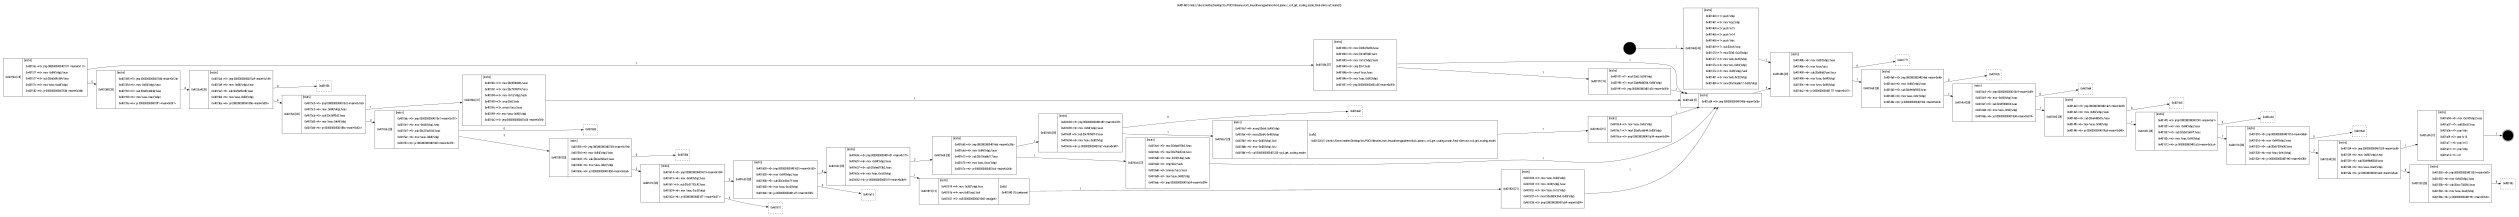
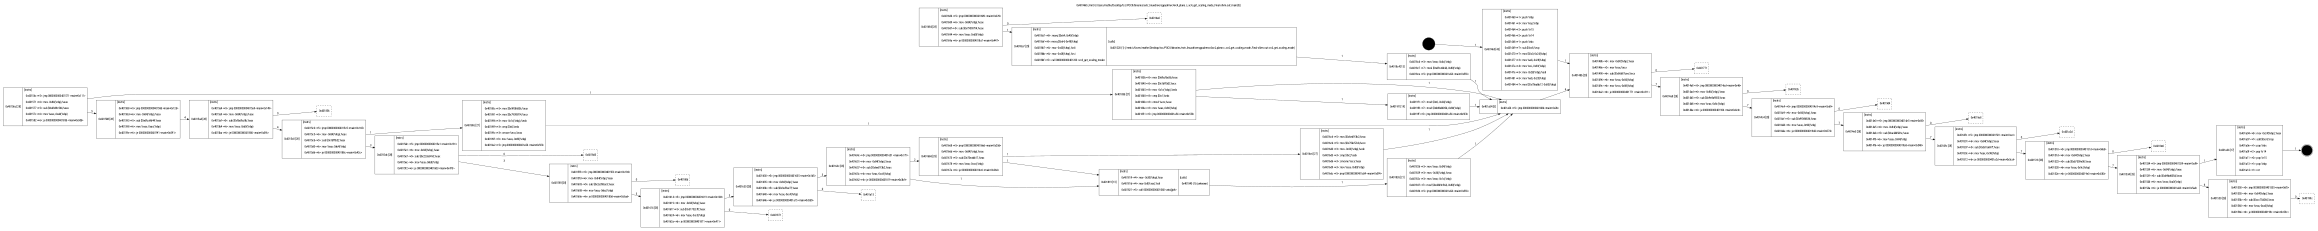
  digraph {
    fontname="Roboto Condensed"
    label="0x401460 (/mnt/c/Users/mathe/Desktop/tcc/POCII/binaries/extr_linuxdriversgpudrmvc4vc4_plane.c_vc4_get_scaling_mode_Final-ollvm.out::main(0))"
    labelloc=t
    rankdir=LR
    node [fontname="Roboto Condensed" shape=record]
    edge [fontname="Roboto Condensed"]
    Entry [fillcolor=black height=0.3 shape=circle style=filled width=0.3]
    n2 [label="{\n     0x401460 [43]\l\n     | [instrs]\l\n     &nbsp;&nbsp;0x401460 \<+1\>: push %rbp\l\n     &nbsp;&nbsp;0x401461 \<+3\>: mov %rsp,%rbp\l\n     &nbsp;&nbsp;0x401464 \<+2\>: push %r15\l\n     &nbsp;&nbsp;0x401466 \<+2\>: push %r14\l\n     &nbsp;&nbsp;0x401468 \<+1\>: push %rbx\l\n     &nbsp;&nbsp;0x401469 \<+7\>: sub $0xc8,%rsp\l\n     &nbsp;&nbsp;0x401470 \<+7\>: movl $0x0,-0x24(%rbp)\l\n     &nbsp;&nbsp;0x401477 \<+3\>: mov %edi,-0x28(%rbp)\l\n     &nbsp;&nbsp;0x40147a \<+4\>: mov %rsi,-0x30(%rbp)\l\n     &nbsp;&nbsp;0x40147e \<+3\>: mov -0x28(%rbp),%edi\l\n     &nbsp;&nbsp;0x401481 \<+3\>: mov %edi,-0x20(%rbp)\l\n     &nbsp;&nbsp;0x401484 \<+7\>: movl $0x70eabb17,-0x80(%rbp)\l\n  }"]
    n3 [label="{\n     0x40148b [29]\l\n     | [instrs]\l\n     &nbsp;&nbsp;0x40148b \<+3\>: mov -0x80(%rbp),%eax\l\n     &nbsp;&nbsp;0x40148e \<+2\>: mov %eax,%ecx\l\n     &nbsp;&nbsp;0x401490 \<+6\>: sub $0x86687cee,%ecx\l\n     &nbsp;&nbsp;0x401496 \<+6\>: mov %eax,-0x84(%rbp)\l\n     &nbsp;&nbsp;0x40149c \<+6\>: mov %ecx,-0x88(%rbp)\l\n     &nbsp;&nbsp;0x4014a2 \<+6\>: je 0000000000401771 \<main+0x311\>\l\n  }"]
    n4 [label="{\n     0x401771\l\n  }" style=dashed]
    n5 [label="{\n     0x4014a8 [28]\l\n     | [instrs]\l\n     &nbsp;&nbsp;0x4014a8 \<+5\>: jmp 00000000004014ad \<main+0x4d\>\l\n     &nbsp;&nbsp;0x4014ad \<+6\>: mov -0x84(%rbp),%eax\l\n     &nbsp;&nbsp;0x4014b3 \<+5\>: sub $0x9e8af850,%eax\l\n     &nbsp;&nbsp;0x4014b8 \<+6\>: mov %eax,-0x8c(%rbp)\l\n     &nbsp;&nbsp;0x4014be \<+6\>: je 0000000000401926 \<main+0x4c6\>\l\n  }"]
    n6 [label="{\n     0x401926\l\n  }" style=dashed]
    n7 [label="{\n     0x4014c4 [28]\l\n     | [instrs]\l\n     &nbsp;&nbsp;0x4014c4 \<+5\>: jmp 00000000004014c9 \<main+0x69\>\l\n     &nbsp;&nbsp;0x4014c9 \<+6\>: mov -0x84(%rbp),%eax\l\n     &nbsp;&nbsp;0x4014cf \<+5\>: sub $0x9f086836,%eax\l\n     &nbsp;&nbsp;0x4014d4 \<+6\>: mov %eax,-0x90(%rbp)\l\n     &nbsp;&nbsp;0x4014da \<+6\>: je 00000000004019d4 \<main+0x574\>\l\n  }"]
    n8 [label="{\n     0x4019d4\l\n  }" style=dashed]
    n9 [label="{\n     0x4014e0 [28]\l\n     | [instrs]\l\n     &nbsp;&nbsp;0x4014e0 \<+5\>: jmp 00000000004014e5 \<main+0x85\>\l\n     &nbsp;&nbsp;0x4014e5 \<+6\>: mov -0x84(%rbp),%eax\l\n     &nbsp;&nbsp;0x4014eb \<+5\>: sub $0xa44d5d1e,%eax\l\n     &nbsp;&nbsp;0x4014f0 \<+6\>: mov %eax,-0x94(%rbp)\l\n     &nbsp;&nbsp;0x4014f6 \<+6\>: je 00000000004019a8 \<main+0x548\>\l\n  }"]
    Exit [fillcolor=black height=0.3 peripheries=2 shape=circle style=filled width=0.3]
    n11 [label="{\n     0x4019a8\l\n  }" style=dashed]
    n12 [label="{\n     0x4014fc [28]\l\n     | [instrs]\l\n     &nbsp;&nbsp;0x4014fc \<+5\>: jmp 0000000000401501 \<main+0xa1\>\l\n     &nbsp;&nbsp;0x401501 \<+6\>: mov -0x84(%rbp),%eax\l\n     &nbsp;&nbsp;0x401507 \<+5\>: sub $0xb31a697f,%eax\l\n     &nbsp;&nbsp;0x40150c \<+6\>: mov %eax,-0x98(%rbp)\l\n     &nbsp;&nbsp;0x401512 \<+6\>: je 0000000000401a2d \<main+0x5cd\>\l\n  }"]
    n13 [label="{\n     0x4018c4 [15]\l\n     | [instrs]\l\n     &nbsp;&nbsp;0x4018c4 \<+3\>: mov %eax,-0x4c(%rbp)\l\n     &nbsp;&nbsp;0x4018c7 \<+7\>: movl $0xdfca9d44,-0x80(%rbp)\l\n     &nbsp;&nbsp;0x4018ce \<+5\>: jmp 0000000000401a54 \<main+0x5f4\>\l\n  }"]
    n14 [label="{\n     0x401a54 [5]\l\n     | [instrs]\l\n     &nbsp;&nbsp;0x401a54 \<+5\>: jmp 000000000040148b \<main+0x2b\>\l\n  }"]
    n15 [label="{\n     0x401a2d\l\n  }" style=dashed]
    n16 [label="{\n     0x401518 [28]\l\n     | [instrs]\l\n     &nbsp;&nbsp;0x401518 \<+5\>: jmp 000000000040151d \<main+0xbd\>\l\n     &nbsp;&nbsp;0x40151d \<+6\>: mov -0x84(%rbp),%eax\l\n     &nbsp;&nbsp;0x401523 \<+5\>: sub $0xb7559e08,%eax\l\n     &nbsp;&nbsp;0x401528 \<+6\>: mov %eax,-0x9c(%rbp)\l\n     &nbsp;&nbsp;0x40152e \<+6\>: je 00000000004019e0 \<main+0x580\>\l\n  }"]
    n17 [label="{\n     0x4016a0\l\n  }" style=dashed]
    n18 [label="{\n     0x4019e0\l\n  }" style=dashed]
    n19 [label="{\n     0x401534 [28]\l\n     | [instrs]\l\n     &nbsp;&nbsp;0x401534 \<+5\>: jmp 0000000000401539 \<main+0xd9\>\l\n     &nbsp;&nbsp;0x401539 \<+6\>: mov -0x84(%rbp),%eax\l\n     &nbsp;&nbsp;0x40153f \<+5\>: sub $0xb9bd605d,%eax\l\n     &nbsp;&nbsp;0x401544 \<+6\>: mov %eax,-0xa0(%rbp)\l\n     &nbsp;&nbsp;0x40154a \<+6\>: je 0000000000401a04 \<main+0x5a4\>\l\n  }"]
    n20 [label="{\n     0x4018a7 [29]\l\n     | [instrs]\l\n     &nbsp;&nbsp;0x4018a7 \<+8\>: movq $0x64,-0x40(%rbp)\l\n     &nbsp;&nbsp;0x4018af \<+8\>: movq $0x64,-0x48(%rbp)\l\n     &nbsp;&nbsp;0x4018b7 \<+4\>: mov -0x40(%rbp),%rdi\l\n     &nbsp;&nbsp;0x4018bb \<+4\>: mov -0x48(%rbp),%rsi\l\n     &nbsp;&nbsp;0x4018bf \<+5\>: call 0000000000401220 \<vc4_get_scaling_mode\>\l\n     | [calls]\l\n     &nbsp;&nbsp;0x401220 \{1\} (/mnt/c/Users/mathe/Desktop/tcc/POCII/binaries/extr_linuxdriversgpudrmvc4vc4_plane.c_vc4_get_scaling_mode_Final-ollvm.out::vc4_get_scaling_mode)\l\n  }"]
    n21 [label="{\n     0x401a04 [17]\l\n     | [instrs]\l\n     &nbsp;&nbsp;0x401a04 \<+3\>: mov -0x24(%rbp),%eax\l\n     &nbsp;&nbsp;0x401a07 \<+7\>: add $0xc8,%rsp\l\n     &nbsp;&nbsp;0x401a0e \<+1\>: pop %rbx\l\n     &nbsp;&nbsp;0x401a0f \<+2\>: pop %r14\l\n     &nbsp;&nbsp;0x401a11 \<+2\>: pop %r15\l\n     &nbsp;&nbsp;0x401a13 \<+1\>: pop %rbp\l\n     &nbsp;&nbsp;0x401a14 \<+1\>: ret\l\n  }"]
    n22 [label="{\n     0x401550 [28]\l\n     | [instrs]\l\n     &nbsp;&nbsp;0x401550 \<+5\>: jmp 0000000000401555 \<main+0xf5\>\l\n     &nbsp;&nbsp;0x401555 \<+6\>: mov -0x84(%rbp),%eax\l\n     &nbsp;&nbsp;0x40155b \<+5\>: sub $0xcc75d260,%eax\l\n     &nbsp;&nbsp;0x401560 \<+6\>: mov %eax,-0xa4(%rbp)\l\n     &nbsp;&nbsp;0x401566 \<+6\>: je 000000000040199c \<main+0x53c\>\l\n  }"]
    n23 [label="{\n     0x401826 [21]\l\n     | [instrs]\l\n     &nbsp;&nbsp;0x401826 \<+3\>: mov %eax,-0x34(%rbp)\l\n     &nbsp;&nbsp;0x401829 \<+3\>: mov -0x34(%rbp),%eax\l\n     &nbsp;&nbsp;0x40182c \<+3\>: mov %eax,-0x1c(%rbp)\l\n     &nbsp;&nbsp;0x40182f \<+7\>: movl $0xd3d9c564,-0x80(%rbp)\l\n     &nbsp;&nbsp;0x401836 \<+5\>: jmp 0000000000401a54 \<main+0x5f4\>\l\n  }"]
    n24 [label="{\n     0x40199c\l\n  }" style=dashed]
    n25 [label="{\n     0x40156c [28]\l\n     | [instrs]\l\n     &nbsp;&nbsp;0x40156c \<+5\>: jmp 0000000000401571 \<main+0x111\>\l\n     &nbsp;&nbsp;0x401571 \<+6\>: mov -0x84(%rbp),%eax\l\n     &nbsp;&nbsp;0x401577 \<+5\>: sub $0xd3d9c564,%eax\l\n     &nbsp;&nbsp;0x40157c \<+6\>: mov %eax,-0xa8(%rbp)\l\n     &nbsp;&nbsp;0x401582 \<+6\>: je 000000000040183b \<main+0x3db\>\l\n  }"]
    n26 [label="{\n     0x40183b [27]\l\n     | [instrs]\l\n     &nbsp;&nbsp;0x40183b \<+5\>: mov $0xfbcfbc8b,%eax\l\n     &nbsp;&nbsp;0x401840 \<+5\>: mov $0x1bff0d2,%ecx\l\n     &nbsp;&nbsp;0x401845 \<+3\>: mov -0x1c(%rbp),%edx\l\n     &nbsp;&nbsp;0x401848 \<+3\>: cmp $0x1,%edx\l\n     &nbsp;&nbsp;0x40184b \<+3\>: cmovl %ecx,%eax\l\n     &nbsp;&nbsp;0x40184e \<+3\>: mov %eax,-0x80(%rbp)\l\n     &nbsp;&nbsp;0x401851 \<+5\>: jmp 0000000000401a54 \<main+0x5f4\>\l\n  }"]
    n27 [label="{\n     0x401588 [28]\l\n     | [instrs]\l\n     &nbsp;&nbsp;0x401588 \<+5\>: jmp 000000000040158d \<main+0x12d\>\l\n     &nbsp;&nbsp;0x40158d \<+6\>: mov -0x84(%rbp),%eax\l\n     &nbsp;&nbsp;0x401593 \<+5\>: sub $0xdfca9d44,%eax\l\n     &nbsp;&nbsp;0x401598 \<+6\>: mov %eax,-0xac(%rbp)\l\n     &nbsp;&nbsp;0x40159e \<+6\>: je 00000000004019f1 \<main+0x591\>\l\n  }"]
    n28 [label="{\n     0x4019f1 [19]\l\n     | [instrs]\l\n     &nbsp;&nbsp;0x4019f1 \<+7\>: movl $0x0,-0x24(%rbp)\l\n     &nbsp;&nbsp;0x4019f8 \<+7\>: movl $0xb9bd605d,-0x80(%rbp)\l\n     &nbsp;&nbsp;0x4019ff \<+5\>: jmp 0000000000401a54 \<main+0x5f4\>\l\n  }"]
    n29 [label="{\n     0x4015a4 [28]\l\n     | [instrs]\l\n     &nbsp;&nbsp;0x4015a4 \<+5\>: jmp 00000000004015a9 \<main+0x149\>\l\n     &nbsp;&nbsp;0x4015a9 \<+6\>: mov -0x84(%rbp),%eax\l\n     &nbsp;&nbsp;0x4015af \<+5\>: sub $0xfbcfbc8b,%eax\l\n     &nbsp;&nbsp;0x4015b4 \<+6\>: mov %eax,-0xb0(%rbp)\l\n     &nbsp;&nbsp;0x4015ba \<+6\>: je 0000000000401856 \<main+0x3f6\>\l\n  }"]
    n30 [label="{\n     0x401684 [28]\l\n     | [instrs]\l\n     &nbsp;&nbsp;0x401684 \<+5\>: jmp 0000000000401689 \<main+0x229\>\l\n     &nbsp;&nbsp;0x401689 \<+6\>: mov -0x84(%rbp),%eax\l\n     &nbsp;&nbsp;0x40168f \<+5\>: sub $0x79093f14,%eax\l\n     &nbsp;&nbsp;0x401694 \<+6\>: mov %eax,-0xd0(%rbp)\l\n     &nbsp;&nbsp;0x40169a \<+6\>: je 00000000004018a7 \<main+0x447\>\l\n  }"]
    n31 [label="{\n     0x401856\l\n  }" style=dashed]
    n32 [label="{\n     0x4015c0 [28]\l\n     | [instrs]\l\n     &nbsp;&nbsp;0x4015c0 \<+5\>: jmp 00000000004015c5 \<main+0x165\>\l\n     &nbsp;&nbsp;0x4015c5 \<+6\>: mov -0x84(%rbp),%eax\l\n     &nbsp;&nbsp;0x4015cb \<+5\>: sub $0x1bff0d2,%eax\l\n     &nbsp;&nbsp;0x4015d0 \<+6\>: mov %eax,-0xb4(%rbp)\l\n     &nbsp;&nbsp;0x4015d6 \<+6\>: je 000000000040188c \<main+0x42c\>\l\n  }"]
    n33 [label="{\n     0x4016c6 [27]\l\n     | [instrs]\l\n     &nbsp;&nbsp;0x4016c6 \<+5\>: mov $0x6ed1f3b2,%eax\l\n     &nbsp;&nbsp;0x4016cb \<+5\>: mov $0x7fde57eb,%ecx\l\n     &nbsp;&nbsp;0x4016d0 \<+3\>: mov -0x20(%rbp),%edx\l\n     &nbsp;&nbsp;0x4016d3 \<+3\>: cmp $0x2,%edx\l\n     &nbsp;&nbsp;0x4016d6 \<+3\>: cmovne %ecx,%eax\l\n     &nbsp;&nbsp;0x4016d9 \<+3\>: mov %eax,-0x80(%rbp)\l\n     &nbsp;&nbsp;0x4016dc \<+5\>: jmp 0000000000401a54 \<main+0x5f4\>\l\n  }"]
    n34 [label="{\n     0x40188c [27]\l\n     | [instrs]\l\n     &nbsp;&nbsp;0x40188c \<+5\>: mov $0x9f086836,%eax\l\n     &nbsp;&nbsp;0x401891 \<+5\>: mov $0x79093f14,%ecx\l\n     &nbsp;&nbsp;0x401896 \<+3\>: mov -0x1c(%rbp),%edx\l\n     &nbsp;&nbsp;0x401899 \<+3\>: cmp $0x0,%edx\l\n     &nbsp;&nbsp;0x40189c \<+3\>: cmove %ecx,%eax\l\n     &nbsp;&nbsp;0x40189f \<+3\>: mov %eax,-0x80(%rbp)\l\n     &nbsp;&nbsp;0x4018a2 \<+5\>: jmp 0000000000401a54 \<main+0x5f4\>\l\n  }"]
    n35 [label="{\n     0x4015dc [28]\l\n     | [instrs]\l\n     &nbsp;&nbsp;0x4015dc \<+5\>: jmp 00000000004015e1 \<main+0x181\>\l\n     &nbsp;&nbsp;0x4015e1 \<+6\>: mov -0x84(%rbp),%eax\l\n     &nbsp;&nbsp;0x4015e7 \<+5\>: sub $0x223a341d,%eax\l\n     &nbsp;&nbsp;0x4015ec \<+6\>: mov %eax,-0xb8(%rbp)\l\n     &nbsp;&nbsp;0x4015f2 \<+6\>: je 00000000004018d3 \<main+0x473\>\l\n  }"]
    n36 [label="{\n     0x401668 [28]\l\n     | [instrs]\l\n     &nbsp;&nbsp;0x401668 \<+5\>: jmp 000000000040166d \<main+0x20d\>\l\n     &nbsp;&nbsp;0x40166d \<+6\>: mov -0x84(%rbp),%eax\l\n     &nbsp;&nbsp;0x401673 \<+5\>: sub $0x70eabb17,%eax\l\n     &nbsp;&nbsp;0x401678 \<+6\>: mov %eax,-0xcc(%rbp)\l\n     &nbsp;&nbsp;0x40167e \<+6\>: je 00000000004016c6 \<main+0x266\>\l\n  }"]
    n37 [label="{\n     0x4018d3\l\n  }" style=dashed]
    n38 [label="{\n     0x4015f8 [28]\l\n     | [instrs]\l\n     &nbsp;&nbsp;0x4015f8 \<+5\>: jmp 00000000004015fd \<main+0x19d\>\l\n     &nbsp;&nbsp;0x4015fd \<+6\>: mov -0x84(%rbp),%eax\l\n     &nbsp;&nbsp;0x401603 \<+5\>: sub $0x2a358ac3,%eax\l\n     &nbsp;&nbsp;0x401608 \<+6\>: mov %eax,-0xbc(%rbp)\l\n     &nbsp;&nbsp;0x40160e \<+6\>: je 000000000040180d \<main+0x3ad\>\l\n  }"]
    n39 [label="{\n     0x401819 [13]\l\n     | [instrs]\l\n     &nbsp;&nbsp;0x401819 \<+4\>: mov -0x30(%rbp),%rax\l\n     &nbsp;&nbsp;0x40181d \<+4\>: mov 0x8(%rax),%rdi\l\n     &nbsp;&nbsp;0x401821 \<+5\>: call 0000000000401040 \<atoi@plt\>\l\n     | [calls]\l\n     &nbsp;&nbsp;0x401040 \{1\} (unknown)\l\n  }"]
    n40 [label="{\n     0x40180d\l\n  }" style=dashed]
    n41 [label="{\n     0x401614 [28]\l\n     | [instrs]\l\n     &nbsp;&nbsp;0x401614 \<+5\>: jmp 0000000000401619 \<main+0x1b9\>\l\n     &nbsp;&nbsp;0x401619 \<+6\>: mov -0x84(%rbp),%eax\l\n     &nbsp;&nbsp;0x40161f \<+5\>: sub $0x31702cf0,%eax\l\n     &nbsp;&nbsp;0x401624 \<+6\>: mov %eax,-0xc0(%rbp)\l\n     &nbsp;&nbsp;0x40162a \<+6\>: je 0000000000401871 \<main+0x411\>\l\n  }"]
    n42 [label="{\n     0x40164c [28]\l\n     | [instrs]\l\n     &nbsp;&nbsp;0x40164c \<+5\>: jmp 0000000000401651 \<main+0x1f1\>\l\n     &nbsp;&nbsp;0x401651 \<+6\>: mov -0x84(%rbp),%eax\l\n     &nbsp;&nbsp;0x401657 \<+5\>: sub $0x6ed1f3b2,%eax\l\n     &nbsp;&nbsp;0x40165c \<+6\>: mov %eax,-0xc8(%rbp)\l\n     &nbsp;&nbsp;0x401662 \<+6\>: je 0000000000401819 \<main+0x3b9\>\l\n  }"]
    n43 [label="{\n     0x401630 [28]\l\n     | [instrs]\l\n     &nbsp;&nbsp;0x401630 \<+5\>: jmp 0000000000401635 \<main+0x1d5\>\l\n     &nbsp;&nbsp;0x401635 \<+6\>: mov -0x84(%rbp),%eax\l\n     &nbsp;&nbsp;0x40163b \<+5\>: sub $0x3af3ac7f,%eax\l\n     &nbsp;&nbsp;0x401640 \<+6\>: mov %eax,-0xc4(%rbp)\l\n     &nbsp;&nbsp;0x401646 \<+6\>: je 0000000000401a15 \<main+0x5b5\>\l\n  }"]
    n44 [label="{\n     0x401871\l\n  }" style=dashed]
    n45 [label="{\n     0x401a15\l\n  }" style=dashed]
    Entry -> n2 [label=" 1"]
    n2 -> n3 [label=" 1"]
    n3 -> n4 [label=" 0"]
    n3 -> n5 [label=" 7"]
    n5 -> n6 [label=" 0"]
    n5 -> n7 [label=" 7"]
    n7 -> n8 [label=" 0"]
    n7 -> n9 [label=" 7"]
    n9 -> n11 [label=" 0"]
    n9 -> n12 [label=" 7"]
    n12 -> n15 [label=" 0"]
    n12 -> n16 [label=" 7"]
    n13 -> n14 [label=" 1"]
    n14 -> n3 [label=" 6"]
    n16 -> n18 [label=" 0"]
    n16 -> n19 [label=" 7"]
    n19 -> n21 [label=" 1"]
    n19 -> n22 [label=" 6"]
    n20 -> n13 [label=" 1"]
    n21 -> Exit [label=" 1"]
    n22 -> n24 [label=" 0"]
    n23 -> n14 [label=" 1"]
    n25 -> n26 [label=" 1"]
    n25 -> n27 [label=" 5"]
    n26 -> n14 [label=" 1"]
    n26 -> n28 [label=" 1"]
    n27 -> n29 [label=" 4"]
    n28 -> n14 [label=" 1"]
    n29 -> n31 [label=" 0"]
    n29 -> n32 [label=" 4"]
    n30 -> n17 [label=" 0"]
    n30 -> n20 [label=" 1"]
    n32 -> n34 [label=" 1"]
    n32 -> n35 [label=" 3"]
    n33 -> n14 [label=" 1"]
    n34 -> n14 [label=" 1"]
    n35 -> n37 [label=" 0"]
    n35 -> n38 [label=" 3"]
-   n36 -> n30 [label=" 1"]
+   n36 -> n39 [label=" 1"]
    n36 -> n33 [label=" 1"]
    n38 -> n40 [label=" 0"]
    n38 -> n41 [label=" 3"]
    n39 -> n23 [label=" 1"]
    n41 -> n43 [label=" 3"]
    n41 -> n44 [label=" 0"]
    n42 -> n36 [label=" 2"]
    n42 -> n39 [label=" 1"]
    n43 -> n42 [label=" 3"]
    n43 -> n45 [label=" 0"]
  }
